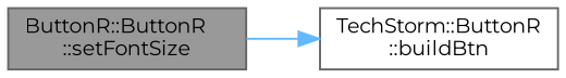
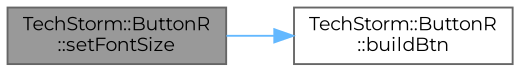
  digraph {
    rankdir=LR
    fontname=Montserrat
    node [fontname=Montserrat fontsize=10 shape=box style=filled]
-   n1 [color=gray40 fillcolor=grey60 fontcolor=black height=0.2 label="ButtonR::ButtonR\l::setFontSize" width=0.4]
+   n1 [color=gray40 fillcolor=grey60 fontcolor=black height=0.2 label="TechStorm::ButtonR\l::setFontSize" width=0.4]
    n2 [color=grey40 fillcolor=white height=0.2 label="TechStorm::ButtonR\l::buildBtn" width=0.4]
    n1 -> n2 [color=steelblue1 fontname=Montserrat fontsize=10 labelfontname=Helvetica labelfontsize=10 style=solid]
  }
